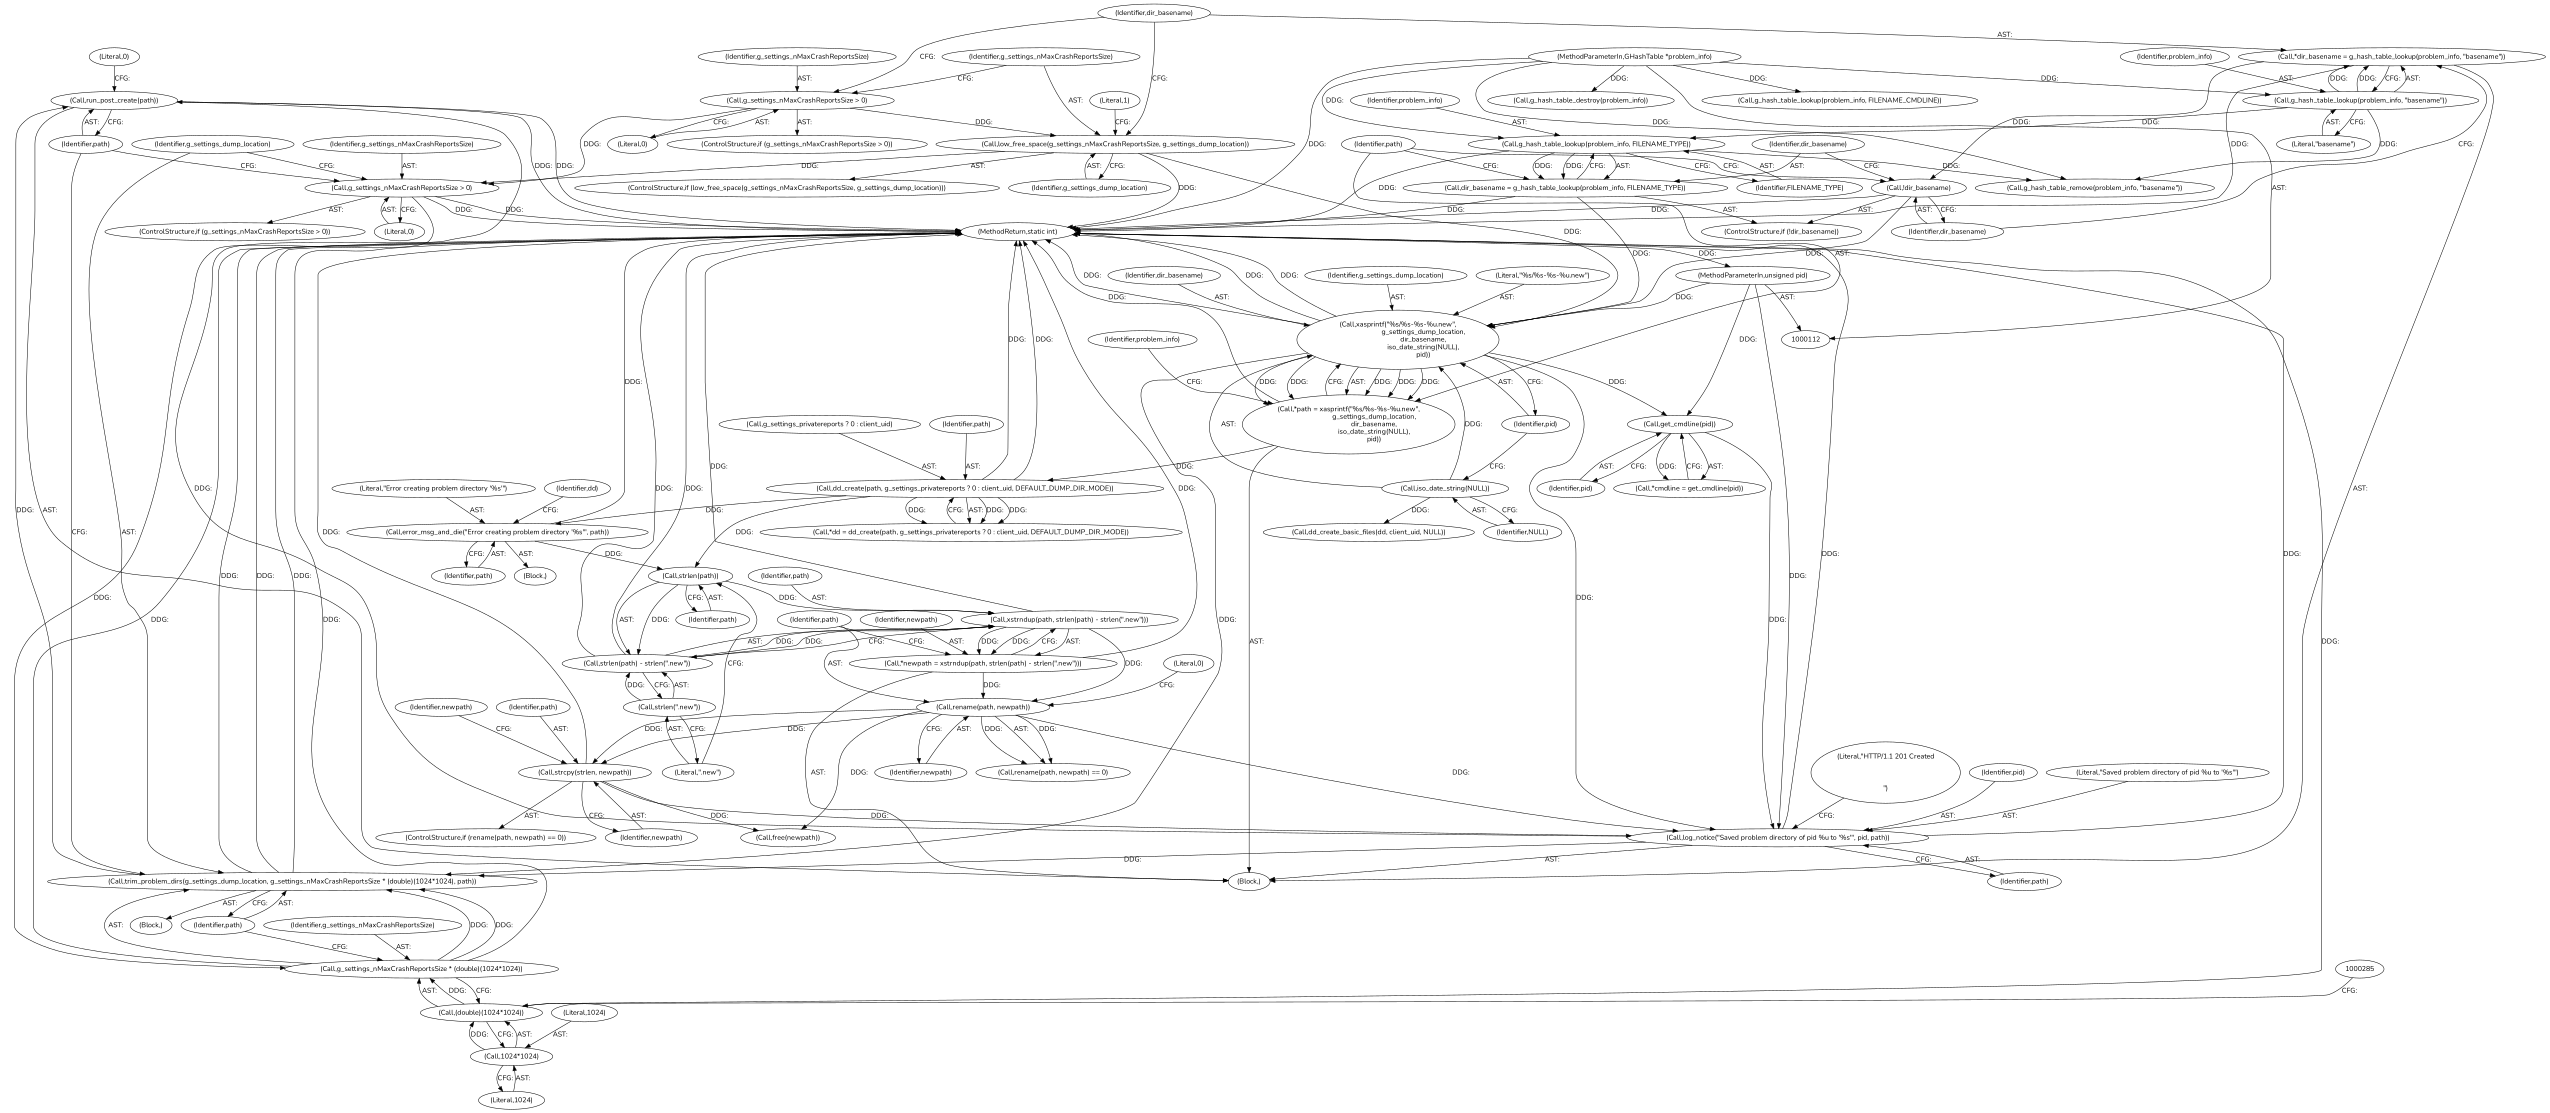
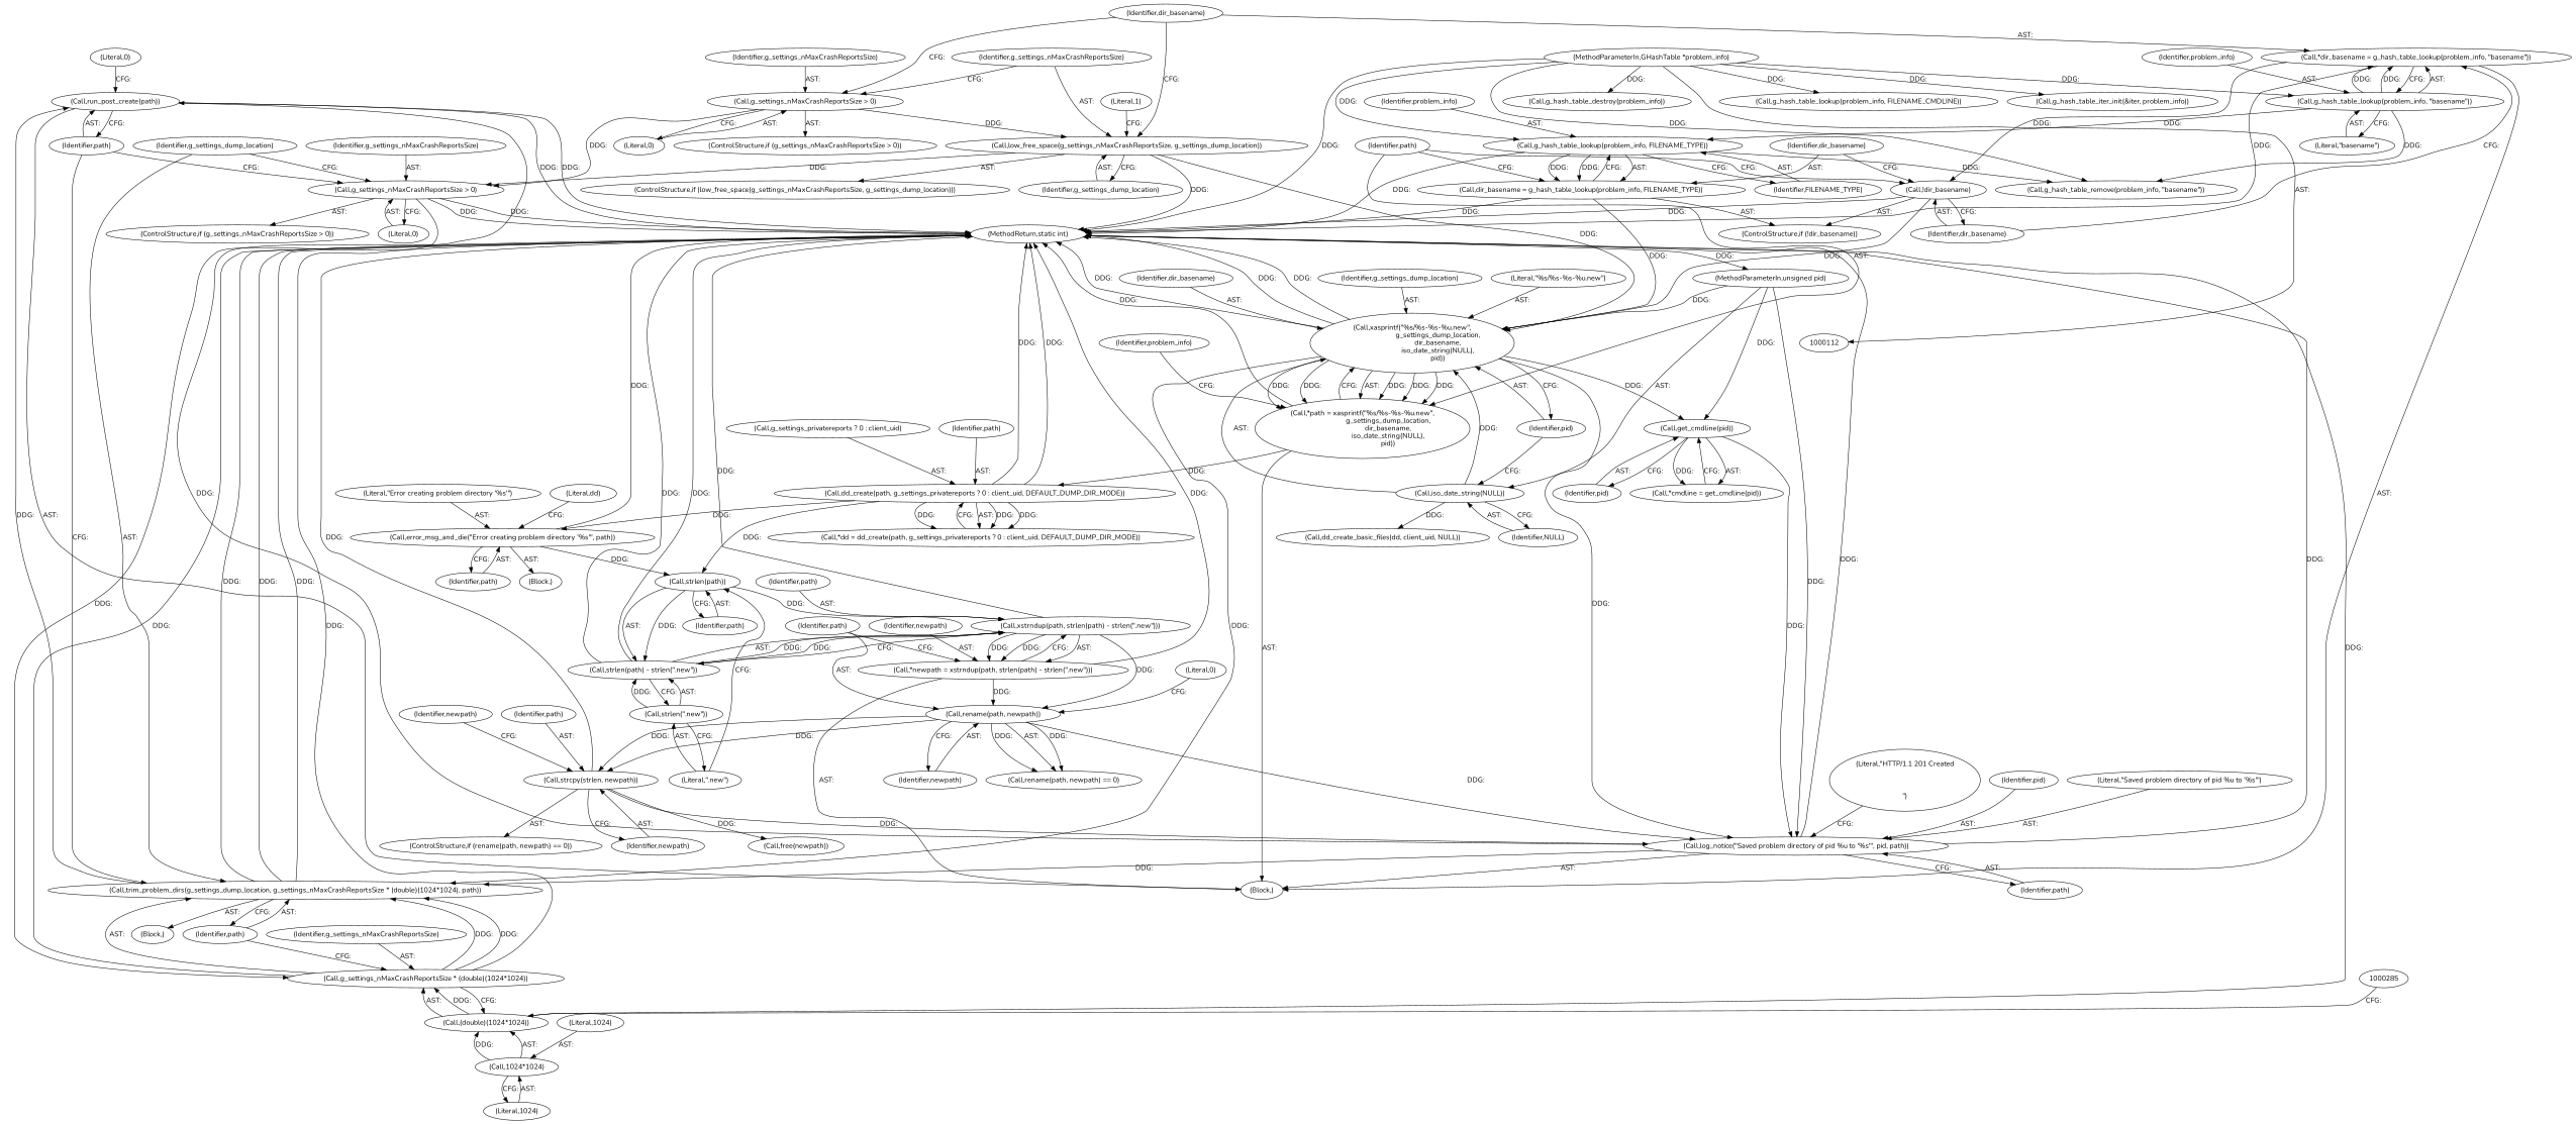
  digraph {
    fontname=Nunito
    node [fontname=Nunito]
    edge [fontname=Nunito]
    n1 [label="(Call,run_post_create(path))"]
    n2 [label="(Block,)"]
    n3 [label="(MethodReturn,static int)"]
    n4 [label="(Identifier,path)"]
    n5 [label="(MethodParameterIn,unsigned pid)"]
    n6 [label="(Call,trim_problem_dirs(g_settings_dump_location, g_settings_nMaxCrashReportsSize * (double)(1024*1024), path))"]
    n7 [label="(Call,g_settings_nMaxCrashReportsSize > 0)"]
    n8 [label="(Call,log_notice(\"Saved problem directory of pid %u to '%s'\", pid, path))"]
    n9 [label="(Identifier,path)"]
    n10 [label="(Identifier,path)"]
    n11 [label="(Block,)"]
    n12 [label="(Call,get_cmdline(pid))"]
    n13 [label="(Identifier,pid)"]
    n14 [label="(Call,*cmdline = get_cmdline(pid))"]
    n15 [label="(Call,xasprintf(\"%s/%s-%s-%u.new\",\n                           g_settings_dump_location,\n                           dir_basename,\n                           iso_date_string(NULL),\n                           pid))"]
    n16 [label="(Call,*path = xasprintf(\"%s/%s-%s-%u.new\",\n                           g_settings_dump_location,\n                           dir_basename,\n                           iso_date_string(NULL),\n                           pid))"]
    n17 [label="(Identifier,pid)"]
    n18 [label="(Call,dd_create(path, g_settings_privatereports ? 0 : client_uid, DEFAULT_DUMP_DIR_MODE))"]
    n19 [label="(Call,iso_date_string(NULL))"]
    n20 [label="(Call,low_free_space(g_settings_nMaxCrashReportsSize, g_settings_dump_location))"]
    n21 [label="(Identifier,g_settings_dump_location)"]
    n22 [label="(ControlStructure,if (low_free_space(g_settings_nMaxCrashReportsSize, g_settings_dump_location)))"]
    n23 [label="(Call,g_settings_nMaxCrashReportsSize * (double)(1024*1024))"]
    n24 [label="(ControlStructure,if (g_settings_nMaxCrashReportsSize > 0))"]
    n25 [label="(Literal,0)"]
    n26 [label="(Call,g_settings_nMaxCrashReportsSize > 0)"]
    n27 [label="(Literal,0)"]
    n28 [label="(ControlStructure,if (g_settings_nMaxCrashReportsSize > 0))"]
    n29 [label="(Call,!dir_basename)"]
    n30 [label="(Identifier,dir_basename)"]
    n31 [label="(ControlStructure,if (!dir_basename))"]
    n32 [label="(Call,*dir_basename = g_hash_table_lookup(problem_info, \"basename\"))"]
    n33 [label="(Call,g_hash_table_lookup(problem_info, \"basename\"))"]
    n34 [label="(Call,g_hash_table_lookup(problem_info, FILENAME_TYPE))"]
    n35 [label="(Call,g_hash_table_remove(problem_info, \"basename\"))"]
    n36 [label="(Literal,\"basename\")"]
    n37 [label="(Call,dir_basename = g_hash_table_lookup(problem_info, FILENAME_TYPE))"]
    n38 [label="(Identifier,FILENAME_TYPE)"]
    n39 [label="(MethodParameterIn,GHashTable *problem_info)"]
    n40 [label="(Call,g_hash_table_lookup(problem_info, FILENAME_CMDLINE))"]
+   n41 [label="(Call,g_hash_table_iter_init(&iter, problem_info))"]
    n42 [label="(Call,g_hash_table_destroy(problem_info))"]
    1000112
    n44 [label="(Call,dd_create_basic_files(dd, client_uid, NULL))"]
    n45 [label="(Identifier,NULL)"]
    n46 [label="(Call,rename(path, newpath))"]
    n47 [label="(Call,strcpy(strlen, newpath))"]
    n48 [label="(Identifier,newpath)"]
    n49 [label="(Call,free(newpath))"]
    n50 [label="(Call,rename(path, newpath) == 0)"]
    n51 [label="(ControlStructure,if (rename(path, newpath) == 0))"]
    n52 [label="(Identifier,newpath)"]
    n53 [label="(Call,xstrndup(path, strlen(path) - strlen(\".new\")))"]
    n54 [label="(Call,strlen(path) - strlen(\".new\"))"]
    n55 [label="(Call,*newpath = xstrndup(path, strlen(path) - strlen(\".new\")))"]
    n56 [label="(Call,strlen(\".new\"))"]
    n57 [label="(Call,strlen(path))"]
    n58 [label="(Identifier,path)"]
    n59 [label="(Call,error_msg_and_die(\"Error creating problem directory '%s'\", path))"]
    n60 [label="(Call,*dd = dd_create(path, g_settings_privatereports ? 0 : client_uid, DEFAULT_DUMP_DIR_MODE))"]
    n61 [label="(Identifier,path)"]
    n62 [label="(Block,)"]
    n63 [label="(Literal,\".new\")"]
    n64 [label="(Call,(double)(1024*1024))"]
    n65 [label="(Call,1024*1024)"]
    n66 [label="(Literal,1024)"]
    n67 [label="(Identifier,dir_basename)"]
    n68 [label="(Literal,1024)"]
    n69 [label="(Identifier,g_settings_nMaxCrashReportsSize)"]
    n70 [label="(Identifier,problem_info)"]
    n71 [label="(Identifier,path)"]
    n72 [label="(Identifier,newpath)"]
    n73 [label="(Identifier,problem_info)"]
    n74 [label="(Call,g_settings_privatereports ? 0 : client_uid)"]
    n75 [label="(Literal,\"HTTP/1.1 201 Created\r\n\r\n\")"]
-   n76 [label="(Identifier,dd)"]
+   n76 [label="(Literal,dd)"]
    n77 [label="(Identifier,g_settings_dump_location)"]
    n78 [label="(Identifier,dir_basename)"]
    n79 [label="(Identifier,newpath)"]
    n80 [label="(Identifier,path)"]
    n81 [label="(Identifier,dir_basename)"]
    n82 [label="(Identifier,g_settings_dump_location)"]
    n83 [label="(Identifier,path)"]
    n84 [label="(Literal,\"Error creating problem directory '%s'\")"]
    n85 [label="(Identifier,g_settings_nMaxCrashReportsSize)"]
    n86 [label="(Literal,1)"]
    n87 [label="(Identifier,path)"]
    n88 [label="(Identifier,problem_info)"]
    n89 [label="(Identifier,g_settings_nMaxCrashReportsSize)"]
    n90 [label="(Literal,0)"]
    n91 [label="(Literal,\"%s/%s-%s-%u.new\")"]
    n92 [label="(Identifier,g_settings_nMaxCrashReportsSize)"]
    n93 [label="(Identifier,pid)"]
    n94 [label="(Literal,0)"]
    n95 [label="(Literal,\"Saved problem directory of pid %u to '%s'\")"]
    n96 [label="(Identifier,path)"]
    1000285
    n1 -> n2 [label="AST: "]
    n1 -> n3 [label="DDG: "]
    n1 -> n3 [label="DDG: "]
    n1 -> n4 [label="CFG: "]
    n3 -> n5 [label="DDG: "]
    n4 -> n1 [label="AST: "]
    n4 -> n6 [label="CFG: "]
    n4 -> n7 [label="CFG: "]
    n5 -> n8 [label="DDG: "]
    n5 -> n12 [label="DDG: "]
    n5 -> n15 [label="DDG: "]
-   n5 -> 1000112 [label="AST: "]
+   n5 -> n19 [label="AST: "]
    n6 -> n1 [label="DDG: "]
    n6 -> n3 [label="DDG: "]
    n6 -> n3 [label="DDG: "]
    n6 -> n3 [label="DDG: "]
    n6 -> n10 [label="CFG: "]
    n6 -> n11 [label="AST: "]
    n7 -> n3 [label="DDG: "]
    n7 -> n3 [label="DDG: "]
    n7 -> n23 [label="DDG: "]
    n7 -> n24 [label="AST: "]
    n7 -> n25 [label="CFG: "]
    n8 -> n1 [label="DDG: "]
    n8 -> n2 [label="AST: "]
    n8 -> n3 [label="DDG: "]
    n8 -> n3 [label="DDG: "]
    n8 -> n6 [label="DDG: "]
    n8 -> n9 [label="CFG: "]
    n9 -> n8 [label="AST: "]
    n10 -> n6 [label="AST: "]
    n10 -> n23 [label="CFG: "]
    n12 -> n8 [label="DDG: "]
    n12 -> n13 [label="CFG: "]
    n12 -> n14 [label="AST: "]
    n12 -> n14 [label="DDG: "]
    n13 -> n12 [label="AST: "]
    n14 -> n12 [label="CFG: "]
    n15 -> n3 [label="DDG: "]
    n15 -> n3 [label="DDG: "]
    n15 -> n3 [label="DDG: "]
    n15 -> n6 [label="DDG: "]
    n15 -> n8 [label="DDG: "]
    n15 -> n12 [label="DDG: "]
    n15 -> n16 [label="AST: "]
    n15 -> n16 [label="DDG: "]
    n15 -> n16 [label="DDG: "]
    n15 -> n16 [label="DDG: "]
    n15 -> n16 [label="DDG: "]
    n15 -> n16 [label="DDG: "]
    n15 -> n17 [label="CFG: "]
    n16 -> n2 [label="AST: "]
    n16 -> n3 [label="DDG: "]
    n16 -> n15 [label="CFG: "]
    n16 -> n18 [label="DDG: "]
    n17 -> n15 [label="AST: "]
    n17 -> n19 [label="CFG: "]
    n18 -> n3 [label="DDG: "]
    n18 -> n3 [label="DDG: "]
    n18 -> n57 [label="DDG: "]
    n18 -> n59 [label="DDG: "]
    n18 -> n60 [label="AST: "]
    n18 -> n60 [label="DDG: "]
    n18 -> n60 [label="DDG: "]
    n18 -> n60 [label="DDG: "]
    n19 -> n15 [label="AST: "]
    n19 -> n15 [label="DDG: "]
    n19 -> n44 [label="DDG: "]
    n19 -> n45 [label="CFG: "]
    n20 -> n3 [label="DDG: "]
    n20 -> n7 [label="DDG: "]
    n20 -> n15 [label="DDG: "]
    n20 -> n21 [label="CFG: "]
    n20 -> n22 [label="AST: "]
    n21 -> n20 [label="AST: "]
    n23 -> n3 [label="DDG: "]
    n23 -> n3 [label="DDG: "]
    n23 -> n6 [label="AST: "]
    n23 -> n6 [label="DDG: "]
    n23 -> n6 [label="DDG: "]
    n23 -> n64 [label="CFG: "]
    n25 -> n7 [label="AST: "]
    n26 -> n7 [label="DDG: "]
    n26 -> n20 [label="DDG: "]
    n26 -> n27 [label="CFG: "]
    n26 -> n28 [label="AST: "]
    n27 -> n26 [label="AST: "]
    n29 -> n3 [label="DDG: "]
    n29 -> n15 [label="DDG: "]
    n29 -> n30 [label="CFG: "]
    n29 -> n31 [label="AST: "]
    n30 -> n29 [label="AST: "]
    n30 -> n32 [label="CFG: "]
    n32 -> n2 [label="AST: "]
    n32 -> n3 [label="DDG: "]
    n32 -> n29 [label="DDG: "]
    n32 -> n33 [label="CFG: "]
    n33 -> n32 [label="AST: "]
    n33 -> n32 [label="DDG: "]
    n33 -> n32 [label="DDG: "]
    n33 -> n34 [label="DDG: "]
    n33 -> n35 [label="DDG: "]
    n33 -> n36 [label="CFG: "]
    n34 -> n3 [label="DDG: "]
    n34 -> n35 [label="DDG: "]
    n34 -> n37 [label="AST: "]
    n34 -> n37 [label="DDG: "]
    n34 -> n37 [label="DDG: "]
    n34 -> n38 [label="CFG: "]
    n36 -> n33 [label="AST: "]
    n37 -> n3 [label="DDG: "]
    n37 -> n15 [label="DDG: "]
    n37 -> n31 [label="AST: "]
    n37 -> n34 [label="CFG: "]
    n38 -> n34 [label="AST: "]
    n39 -> n3 [label="DDG: "]
    n39 -> n33 [label="DDG: "]
    n39 -> n34 [label="DDG: "]
    n39 -> n35 [label="DDG: "]
    n39 -> n40 [label="DDG: "]
+   n39 -> n41 [label="DDG: "]
    n39 -> n42 [label="DDG: "]
    n39 -> 1000112 [label="AST: "]
    n45 -> n19 [label="AST: "]
    n46 -> n8 [label="DDG: "]
    n46 -> n47 [label="DDG: "]
    n46 -> n47 [label="DDG: "]
    n46 -> n48 [label="CFG: "]
-   n46 -> n49 [label="DDG: "]
    n46 -> n50 [label="AST: "]
    n46 -> n50 [label="DDG: "]
    n46 -> n50 [label="DDG: "]
    n47 -> n3 [label="DDG: "]
    n47 -> n8 [label="DDG: "]
    n47 -> n49 [label="DDG: "]
    n47 -> n51 [label="AST: "]
    n47 -> n52 [label="CFG: "]
    n48 -> n46 [label="AST: "]
    n52 -> n47 [label="AST: "]
    n53 -> n3 [label="DDG: "]
    n53 -> n46 [label="DDG: "]
    n53 -> n54 [label="CFG: "]
    n53 -> n55 [label="AST: "]
    n53 -> n55 [label="DDG: "]
    n53 -> n55 [label="DDG: "]
    n54 -> n3 [label="DDG: "]
    n54 -> n3 [label="DDG: "]
    n54 -> n53 [label="AST: "]
    n54 -> n53 [label="DDG: "]
    n54 -> n53 [label="DDG: "]
    n54 -> n56 [label="CFG: "]
    n55 -> n2 [label="AST: "]
    n55 -> n3 [label="DDG: "]
    n55 -> n46 [label="DDG: "]
    n55 -> n53 [label="CFG: "]
    n56 -> n54 [label="AST: "]
    n56 -> n54 [label="DDG: "]
    n56 -> n63 [label="CFG: "]
    n57 -> n53 [label="DDG: "]
    n57 -> n54 [label="AST: "]
    n57 -> n54 [label="DDG: "]
    n57 -> n58 [label="CFG: "]
    n58 -> n57 [label="AST: "]
    n59 -> n3 [label="DDG: "]
    n59 -> n57 [label="DDG: "]
    n59 -> n61 [label="CFG: "]
    n59 -> n62 [label="AST: "]
    n60 -> n18 [label="CFG: "]
    n61 -> n59 [label="AST: "]
    n63 -> n56 [label="AST: "]
    n63 -> n57 [label="CFG: "]
    n64 -> n3 [label="DDG: "]
    n64 -> n23 [label="AST: "]
    n64 -> n23 [label="DDG: "]
-   n64 -> n65 [label="CFG: "]
    n65 -> n64 [label="AST: "]
    n65 -> n64 [label="DDG: "]
    n65 -> n66 [label="CFG: "]
    n66 -> n65 [label="AST: "]
    n67 -> n20 [label="CFG: "]
    n67 -> n26 [label="CFG: "]
    n67 -> n32 [label="AST: "]
    n68 -> n65 [label="AST: "]
    n69 -> n7 [label="AST: "]
    n70 -> n16 [label="CFG: "]
    n71 -> n46 [label="AST: "]
    n71 -> n55 [label="CFG: "]
    n72 -> n55 [label="AST: "]
    n73 -> n34 [label="AST: "]
    n74 -> n18 [label="AST: "]
    n75 -> n8 [label="CFG: "]
    n76 -> n59 [label="CFG: "]
    n77 -> n6 [label="AST: "]
    n77 -> n7 [label="CFG: "]
    n78 -> n29 [label="CFG: "]
    n78 -> n37 [label="AST: "]
    n79 -> n47 [label="CFG: "]
    n80 -> n47 [label="AST: "]
    n81 -> n15 [label="AST: "]
    n82 -> n15 [label="AST: "]
    n83 -> n16 [label="AST: "]
    n83 -> n29 [label="CFG: "]
    n83 -> n37 [label="CFG: "]
    n84 -> n59 [label="AST: "]
    n85 -> n23 [label="AST: "]
    n86 -> n20 [label="CFG: "]
    n87 -> n53 [label="AST: "]
    n88 -> n33 [label="AST: "]
    n89 -> n20 [label="AST: "]
    n89 -> n26 [label="CFG: "]
    n90 -> n46 [label="CFG: "]
    n91 -> n15 [label="AST: "]
    n92 -> n26 [label="AST: "]
    n93 -> n8 [label="AST: "]
    n94 -> n1 [label="CFG: "]
    n95 -> n8 [label="AST: "]
    n96 -> n18 [label="AST: "]
    1000285 -> n64 [label="CFG: "]
  }
